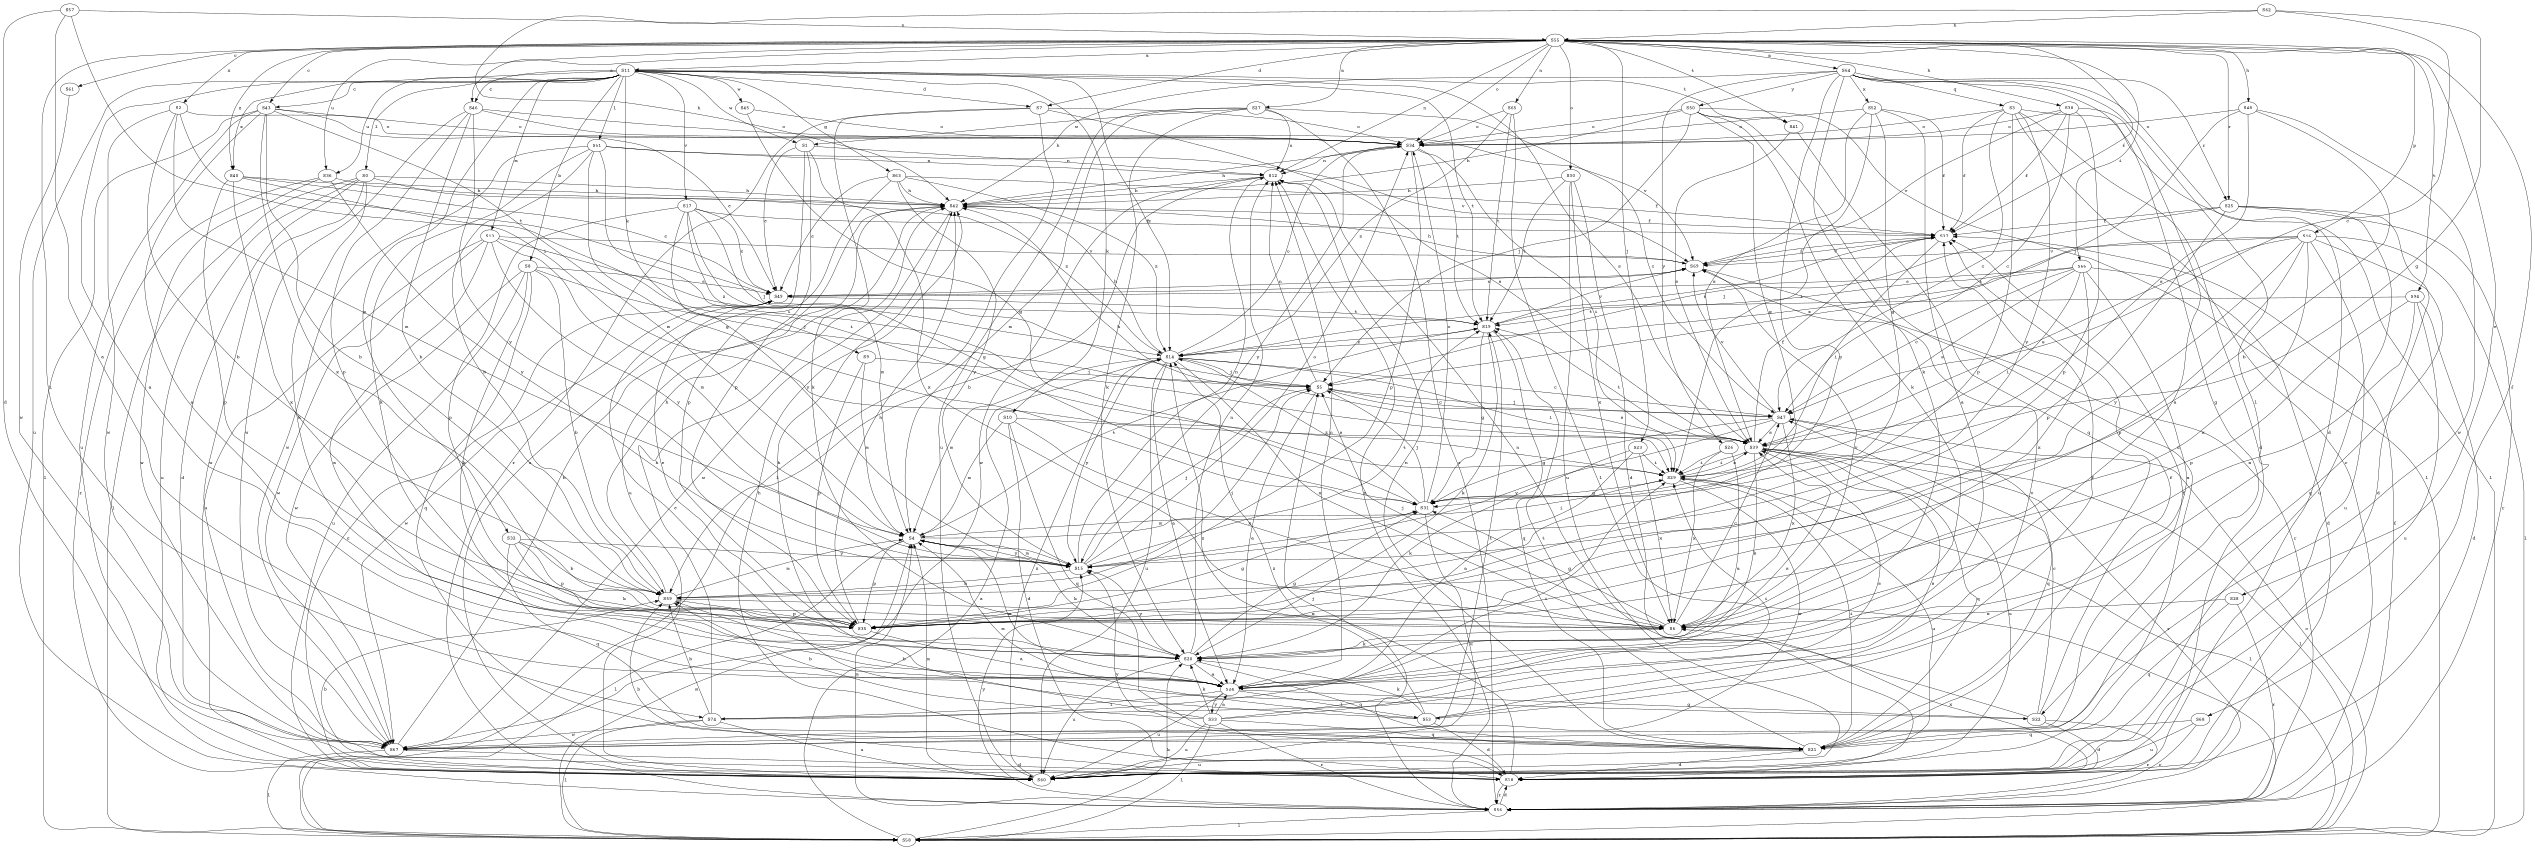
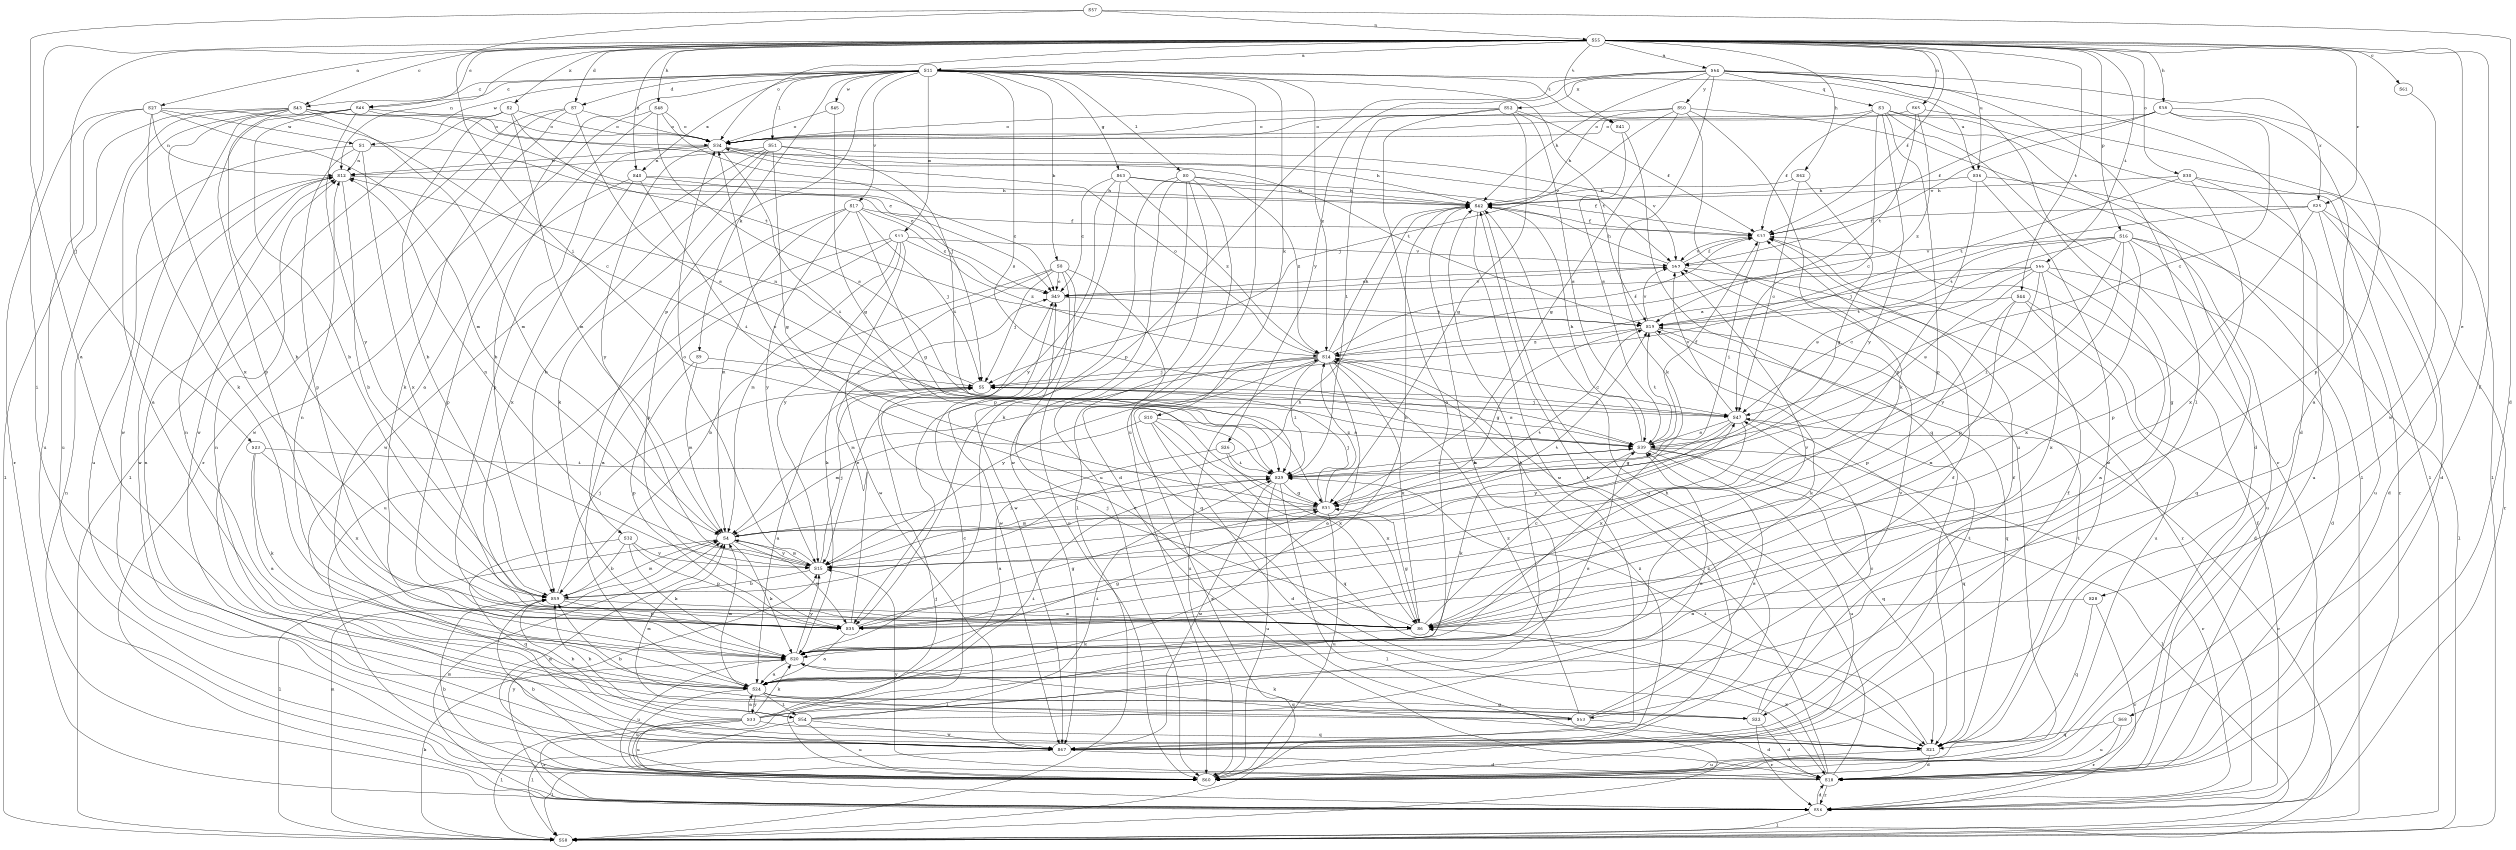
  strict digraph {
    fontname="Courier Prime"
    node [fontname="Courier Prime"]
    edge [fontname="Courier Prime"]
    S55
    S11
    S64
    S27
    S61
    S43
    S7
    S28
    S46
    S68
    S37
    S48
    S38
    S62
    S66
-   S54 [label=S74]
+   S54
    S23
    S65
    S12
    S30
    S34
    S16
    S25
-   S44 [label=S94]
+   S44
    S41
    S36
    S2
    S40
    S24
    S8
    S63
    S10
    S9
    S51
    S0
    S13
    S32
    S39
    S19
    S60
    S17
    S45
    S1
    S14
    S18
    S22
    S42
    S20
    S53
    S35
    S3
    S52
    S26
    S50
    S47
    S4
    S56
    S67
    S59
    S49
    S6
    S58
    S21
    S69
    S15
    S29
    S5
    S31
    S57
    S33
    S55 -> S11 [label=a]
    S55 -> S64 [label=a]
    S55 -> S27 [label=a]
    S55 -> S61 [label=c]
    S55 -> S43 [label=c]
    S55 -> S7 [label=d]
    S55 -> S28 [label=e]
    S55 -> S46 [label=e]
    S55 -> S68 [label=f]
    S55 -> S37 [label=f]
    S55 -> S48 [label=h]
    S55 -> S38 [label=h]
-   S62 -> S55 [label=h]
+   S55 -> S62 [label=h]
    S55 -> S66 [label=i]
    S55 -> S54 [label=i]
    S55 -> S23 [label=j]
    S55 -> S65 [label=n]
    S55 -> S12 [label=n]
    S55 -> S30 [label=o]
    S55 -> S34 [label=o]
    S55 -> S16 [label=p]
    S55 -> S25 [label=r]
    S55 -> S44 [label=t]
    S55 -> S41 [label=t]
    S55 -> S36 [label=u]
    S55 -> S2 [label=x]
    S55 -> S40 [label=z]
    S11 -> S43 [label=c]
    S11 -> S7 [label=d]
    S11 -> S46 [label=e]
    S11 -> S41 [label=t]
    S11 -> S36 [label=u]
    S11 -> S40 [label=z]
    S11 -> S24 [label=a]
    S11 -> S8 [label=b]
    S11 -> S63 [label=g]
    S11 -> S10 [label=k]
    S11 -> S9 [label=k]
    S11 -> S51 [label=l]
    S11 -> S0 [label=l]
    S11 -> S13 [label=m]
    S11 -> S32 [label=p]
    S11 -> S39 [label=s]
    S11 -> S19 [label=t]
    S11 -> S60 [label=u]
    S11 -> S17 [label=v]
    S11 -> S45 [label=w]
    S11 -> S1 [label=w]
    S11 -> S14 [label=z]
    S64 -> S25 [label=r]
    S64 -> S18 [label=d]
    S64 -> S22 [label=g]
    S64 -> S42 [label=h]
    S64 -> S20 [label=k]
    S64 -> S53 [label=l]
    S64 -> S35 [label=p]
    S64 -> S3 [label=q]
    S64 -> S52 [label=x]
    S64 -> S26 [label=y]
    S64 -> S50 [label=y]
    S27 -> S12 [label=n]
    S27 -> S60 [label=u]
    S27 -> S1 [label=w]
    S27 -> S20 [label=k]
    S27 -> S47 [label=c]
    S27 -> S4 [label=m]
    S27 -> S56 [label=r]
    S61 -> S67 [label=w]
    S43 -> S34 [label=o]
    S43 -> S24 [label=a]
    S43 -> S60 [label=u]
    S43 -> S4 [label=m]
    S43 -> S59 [label=b]
    S43 -> S49 [label=e]
    S43 -> S6 [label=x]
    S43 -> S58 [label=l]
    S7 -> S34 [label=o]
    S7 -> S39 [label=s]
    S7 -> S20 [label=k]
    S7 -> S56 [label=r]
    S7 -> S58 [label=l]
    S28 -> S56 [label=r]
    S28 -> S6 [label=x]
    S28 -> S21 [label=q]
    S46 -> S34 [label=o]
    S46 -> S35 [label=p]
    S46 -> S67 [label=w]
    S46 -> S59 [label=b]
    S46 -> S69 [label=v]
    S46 -> S15 [label=y]
    S68 -> S60 [label=u]
    S68 -> S56 [label=r]
    S68 -> S21 [label=q]
    S37 -> S69 [label=v]
    S37 -> S29 [label=i]
    S48 -> S34 [label=o]
    S48 -> S39 [label=s]
    S48 -> S67 [label=w]
    S48 -> S59 [label=b]
    S48 -> S5 [label=j]
    S38 -> S37 [label=f]
    S38 -> S34 [label=o]
    S38 -> S24 [label=a]
    S38 -> S35 [label=p]
    S38 -> S47 [label=c]
    S38 -> S69 [label=v]
    S62 -> S42 [label=h]
    S62 -> S47 [label=c]
    S62 -> S31 [label=g]
    S66 -> S24 [label=a]
    S66 -> S39 [label=s]
    S66 -> S14 [label=z]
    S66 -> S18 [label=d]
    S66 -> S47 [label=c]
    S66 -> S49 [label=e]
    S66 -> S6 [label=x]
    S66 -> S29 [label=i]
    S54 -> S37 [label=f]
    S54 -> S60 [label=u]
    S54 -> S42 [label=h]
    S54 -> S67 [label=w]
    S54 -> S59 [label=b]
    S54 -> S58 [label=l]
    S54 -> S29 [label=i]
    S23 -> S24 [label=a]
    S23 -> S20 [label=k]
    S23 -> S6 [label=x]
    S23 -> S29 [label=i]
    S65 -> S34 [label=o]
    S65 -> S19 [label=t]
    S65 -> S14 [label=z]
    S65 -> S58 [label=l]
    S12 -> S42 [label=h]
    S12 -> S67 [label=w]
    S12 -> S59 [label=b]
    S30 -> S19 [label=t]
    S30 -> S60 [label=u]
    S30 -> S18 [label=d]
    S30 -> S42 [label=h]
    S30 -> S6 [label=x]
    S34 -> S12 [label=n]
    S34 -> S19 [label=t]
    S34 -> S42 [label=h]
    S34 -> S35 [label=p]
    S34 -> S15 [label=y]
    S34 -> S29 [label=i]
    S16 -> S39 [label=s]
    S16 -> S19 [label=t]
    S16 -> S60 [label=u]
    S16 -> S35 [label=p]
    S16 -> S6 [label=x]
    S16 -> S58 [label=l]
    S16 -> S21 [label=q]
    S16 -> S69 [label=v]
    S16 -> S15 [label=y]
    S25 -> S37 [label=f]
    S25 -> S60 [label=u]
    S25 -> S18 [label=d]
    S25 -> S35 [label=p]
    S25 -> S56 [label=r]
    S25 -> S5 [label=j]
    S44 -> S19 [label=t]
    S44 -> S60 [label=u]
    S44 -> S18 [label=d]
    S44 -> S35 [label=p]
    S44 -> S6 [label=x]
    S41 -> S39 [label=s]
    S41 -> S21 [label=q]
    S36 -> S42 [label=h]
    S36 -> S56 [label=r]
    S36 -> S67 [label=w]
    S36 -> S15 [label=y]
    S2 -> S34 [label=o]
    S2 -> S19 [label=t]
    S2 -> S4 [label=m]
    S2 -> S67 [label=w]
    S2 -> S59 [label=b]
    S40 -> S42 [label=h]
    S40 -> S35 [label=p]
    S40 -> S49 [label=e]
    S40 -> S6 [label=x]
    S40 -> S29 [label=i]
    S24 -> S54 [label=i]
    S24 -> S12 [label=n]
    S24 -> S39 [label=s]
    S24 -> S60 [label=u]
    S24 -> S22 [label=g]
    S24 -> S53 [label=l]
    S24 -> S4 [label=m]
    S24 -> S33 [label=y]
    S8 -> S60 [label=u]
    S8 -> S20 [label=k]
    S8 -> S67 [label=w]
    S8 -> S59 [label=b]
    S8 -> S49 [label=e]
    S8 -> S21 [label=q]
    S8 -> S5 [label=j]
    S63 -> S37 [label=f]
    S63 -> S14 [label=z]
    S63 -> S42 [label=h]
    S63 -> S35 [label=p]
    S63 -> S49 [label=e]
    S63 -> S15 [label=y]
    S10 -> S39 [label=s]
    S10 -> S18 [label=d]
    S10 -> S4 [label=m]
    S10 -> S6 [label=x]
    S10 -> S21 [label=q]
    S9 -> S35 [label=p]
    S9 -> S4 [label=m]
    S9 -> S5 [label=j]
    S51 -> S12 [label=n]
    S51 -> S20 [label=k]
    S51 -> S67 [label=w]
    S51 -> S59 [label=b]
    S51 -> S69 [label=v]
    S51 -> S29 [label=i]
    S51 -> S31 [label=g]
    S0 -> S60 [label=u]
    S0 -> S14 [label=z]
    S0 -> S18 [label=d]
    S0 -> S42 [label=h]
    S0 -> S20 [label=k]
    S0 -> S67 [label=w]
    S0 -> S58 [label=l]
    S13 -> S24 [label=a]
    S13 -> S60 [label=u]
    S13 -> S14 [label=z]
    S13 -> S4 [label=m]
    S13 -> S67 [label=w]
    S13 -> S69 [label=v]
    S13 -> S15 [label=y]
    S32 -> S20 [label=k]
    S32 -> S35 [label=p]
    S32 -> S59 [label=b]
    S32 -> S21 [label=q]
    S32 -> S15 [label=y]
    S39 -> S37 [label=f]
    S39 -> S19 [label=t]
    S39 -> S60 [label=u]
    S39 -> S42 [label=h]
    S39 -> S20 [label=k]
    S39 -> S56 [label=r]
    S39 -> S58 [label=l]
    S39 -> S21 [label=q]
    S39 -> S29 [label=i]
    S19 -> S14 [label=z]
    S19 -> S20 [label=k]
    S19 -> S21 [label=q]
    S19 -> S69 [label=v]
    S19 -> S31 [label=g]
    S60 -> S14 [label=z]
    S60 -> S4 [label=m]
    S60 -> S59 [label=b]
    S60 -> S49 [label=e]
    S17 -> S37 [label=f]
    S17 -> S35 [label=p]
    S17 -> S4 [label=m]
    S17 -> S49 [label=e]
    S17 -> S15 [label=y]
    S17 -> S5 [label=j]
    S17 -> S31 [label=g]
    S45 -> S34 [label=o]
    S45 -> S31 [label=g]
    S1 -> S12 [label=n]
    S1 -> S60 [label=u]
    S1 -> S35 [label=p]
    S1 -> S49 [label=e]
    S1 -> S6 [label=x]
    S14 -> S37 [label=f]
    S14 -> S34 [label=o]
    S14 -> S24 [label=a]
    S14 -> S60 [label=u]
    S14 -> S42 [label=h]
    S14 -> S47 [label=c]
    S14 -> S4 [label=m]
    S14 -> S6 [label=x]
    S14 -> S15 [label=y]
    S14 -> S29 [label=i]
    S14 -> S5 [label=j]
    S18 -> S14 [label=z]
    S18 -> S42 [label=h]
    S18 -> S56 [label=r]
    S18 -> S59 [label=b]
    S18 -> S6 [label=x]
    S18 -> S15 [label=y]
    S22 -> S37 [label=f]
    S22 -> S12 [label=n]
    S22 -> S18 [label=d]
    S22 -> S47 [label=c]
    S22 -> S56 [label=r]
    S22 -> S59 [label=b]
    S42 -> S37 [label=f]
    S42 -> S60 [label=u]
    S42 -> S67 [label=w]
    S20 -> S12 [label=n]
    S20 -> S24 [label=a]
    S20 -> S60 [label=u]
    S20 -> S21 [label=q]
    S20 -> S15 [label=y]
    S20 -> S31 [label=g]
    S53 -> S39 [label=s]
    S53 -> S14 [label=z]
    S53 -> S18 [label=d]
    S53 -> S20 [label=k]
    S53 -> S4 [label=m]
    S53 -> S49 [label=e]
    S53 -> S69 [label=v]
    S35 -> S24 [label=a]
    S35 -> S42 [label=h]
    S35 -> S49 [label=e]
    S35 -> S31 [label=g]
    S3 -> S37 [label=f]
    S3 -> S34 [label=o]
    S3 -> S18 [label=d]
    S3 -> S35 [label=p]
    S3 -> S47 [label=c]
    S3 -> S56 [label=r]
    S3 -> S58 [label=l]
    S3 -> S15 [label=y]
    S52 -> S37 [label=f]
    S52 -> S34 [label=o]
    S52 -> S24 [label=a]
    S52 -> S39 [label=s]
    S52 -> S29 [label=i]
    S52 -> S31 [label=g]
    S26 -> S24 [label=a]
    S26 -> S6 [label=x]
    S26 -> S29 [label=i]
    S50 -> S34 [label=o]
    S50 -> S60 [label=u]
    S50 -> S42 [label=h]
    S50 -> S20 [label=k]
    S50 -> S58 [label=l]
    S50 -> S5 [label=j]
    S50 -> S31 [label=g]
    S47 -> S39 [label=s]
    S47 -> S6 [label=x]
    S47 -> S21 [label=q]
    S47 -> S69 [label=v]
    S47 -> S15 [label=y]
    S47 -> S5 [label=j]
    S47 -> S31 [label=g]
    S4 -> S19 [label=t]
    S4 -> S20 [label=k]
    S4 -> S35 [label=p]
    S4 -> S58 [label=l]
    S4 -> S15 [label=y]
    S4 -> S29 [label=i]
    S56 -> S37 [label=f]
    S56 -> S12 [label=n]
    S56 -> S18 [label=d]
    S56 -> S4 [label=m]
    S56 -> S58 [label=l]
    S56 -> S15 [label=y]
    S56 -> S5 [label=j]
    S67 -> S37 [label=f]
    S67 -> S19 [label=t]
    S67 -> S18 [label=d]
    S67 -> S42 [label=h]
    S67 -> S58 [label=l]
    S59 -> S42 [label=h]
    S59 -> S35 [label=p]
    S59 -> S4 [label=m]
    S59 -> S6 [label=x]
    S59 -> S5 [label=j]
    S49 -> S19 [label=t]
    S49 -> S67 [label=w]
    S49 -> S69 [label=v]
    S6 -> S20 [label=k]
    S6 -> S47 [label=c]
    S6 -> S69 [label=v]
    S6 -> S5 [label=j]
    S6 -> S31 [label=g]
    S58 -> S14 [label=z]
    S58 -> S20 [label=k]
    S58 -> S47 [label=c]
    S58 -> S4 [label=m]
    S21 -> S12 [label=n]
    S21 -> S19 [label=t]
    S21 -> S60 [label=u]
    S21 -> S18 [label=d]
    S21 -> S29 [label=i]
    S69 -> S37 [label=f]
    S69 -> S42 [label=h]
    S69 -> S56 [label=r]
    S69 -> S49 [label=e]
    S15 -> S12 [label=n]
    S15 -> S34 [label=o]
    S15 -> S19 [label=t]
    S15 -> S4 [label=m]
    S15 -> S59 [label=b]
    S15 -> S5 [label=j]
    S29 -> S39 [label=s]
    S29 -> S60 [label=u]
    S29 -> S67 [label=w]
    S29 -> S58 [label=l]
    S29 -> S31 [label=g]
    S5 -> S12 [label=n]
    S5 -> S24 [label=a]
    S5 -> S39 [label=s]
    S5 -> S47 [label=c]
    S31 -> S34 [label=o]
    S31 -> S60 [label=u]
    S31 -> S14 [label=z]
    S31 -> S4 [label=m]
    S31 -> S5 [label=j]
    S57 -> S55 [label=n]
    S57 -> S24 [label=a]
    S57 -> S18 [label=d]
    S57 -> S29 [label=i]
    S33 -> S24 [label=a]
    S33 -> S39 [label=s]
    S33 -> S60 [label=u]
    S33 -> S42 [label=h]
    S33 -> S20 [label=k]
    S33 -> S56 [label=r]
    S33 -> S59 [label=b]
    S33 -> S58 [label=l]
    S33 -> S21 [label=q]
    S33 -> S29 [label=i]
  }
